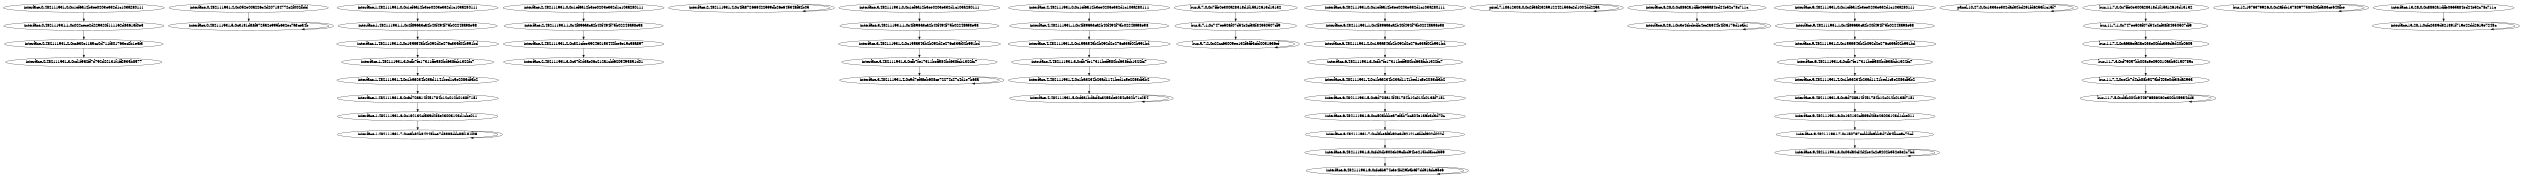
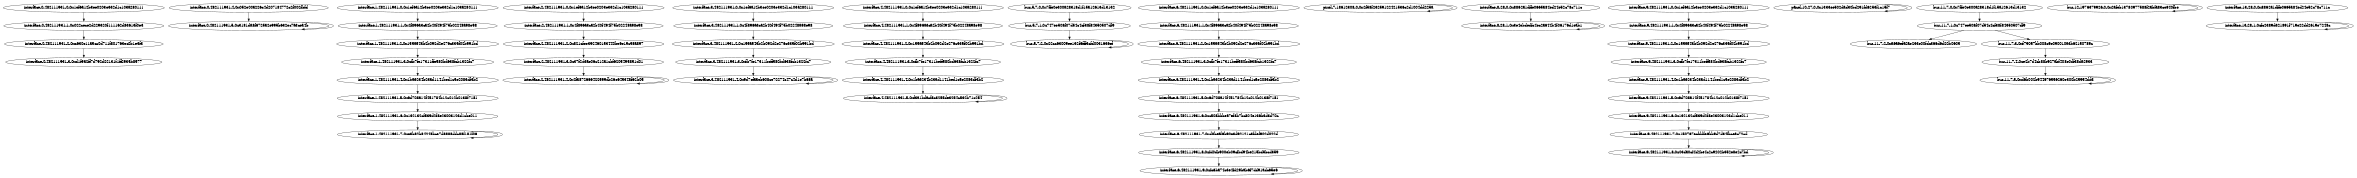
  digraph {
    "interface-0-482111931-0-0x1ef6a12b3ee0203e332d1c103a280111"
    "interface-0-482111931-1-0x022cece2d229320f111162d83613f0e3"
    "interface-0-482111931-2-0xc630e11a5cc0d711f801763ec0b1e3f3"
    "interface-0-482111931-3-0xd1f9a2ff7d792d22131f1ff2935b8577"
    "interface-0-482111931-4-0x052e00a226c4d207184772c2f002fbfd"
    "interface-0-482111931-5-0x3181da8f6725a2e995b632ec7a3cea4b"
    "interface-1-482111931-0-0x1ef6a12b3ee0203e332d1c103a280111"
    "interface-1-482111931-1-0x4f896a3ca2b40f494f75b02248a98e98"
    "interface-1-482111931-2-0x155a543b2b092d2e276c335f02b991bd"
    n10 [label="interface-1-482111931-3-0xfb7fe17311ffe580bd638fcb1322fc7"]
    "interface-1-482111931-4-0x1ba3234b23ad1141bed1c5e2083df3b2"
    "interface-1-482111931-5-0x6d708a14f451784b12c012b0138f7181"
    "interface-1-482111931-6-0x132132cf539d2f8e23003123d1cbe011"
    "interface-1-482111931-7-0xe3b82b84248bce7d8888ddc88f181f06"
    "interface-2-482111931-0-0x1ef6a12b3ee0203e332d1c103a280111"
    "interface-2-482111931-1-0x4f896a3ca2b40f494f75b02248a98e98"
    "interface-2-482111931-2-0x821cfee392460153440be6e19c98a897"
    "interface-2-482111931-3-0x37f2d3ae06c212a1cbf6205495851d01"
    "interface-2-482111931-4-0x4fa872666422599db26e645348f62b05"
    "interface-3-482111931-0-0x1ef6a12b3ee0203e332d1c103a280111"
    "interface-3-482111931-1-0x4f896a3ca2b40f494f75b02248a98e98"
    "interface-3-482111931-2-0x155a543b2b092d2e276c335f02b991bd"
    "interface-3-482111931-3-0xfb7fe17311beff580bd638fcb1322fc7"
    "interface-3-482111931-4-0x9d7efaaeb608ce72274c47c4d1e7b68a"
    "interface-4-482111931-0-0x1ef6a12b3ee0203e332d1c103a280111"
    "interface-4-482111931-1-0x4f896a3ca2b40f494f75b02248a98e98"
    "interface-4-482111931-2-0x155a543b2b092d2e276c335f02b991bd"
    "interface-4-482111931-3-0xfb7fe17311beff580bd638fcb1322fc7"
    "interface-4-482111931-4-0x1ba3234b23ad1141bed1c5e2083df3b2"
    "interface-4-482111931-5-0xf3a1bdacf8c3255de3254c532b71c254"
    "bus-5-7-0-0x7ffe0e300a28318d1f15a12613d13132"
    "bus-5-7-1-0x747ee508f07d54c4cf38f84350507df9"
    "bus-5-7-2-0x22cc63009ee132f6fff3cfd0031636ef"
    "interface-6-482111931-0-0x1ef6a12b3ee0203e332d1c103a280111"
    "interface-6-482111931-1-0x4f896a3ca2b40f494f75b02248a98e98"
    "interface-6-482111931-2-0x155a543b2b092d2e276c335f02b991bd"
    "interface-6-482111931-3-0xfb7fe17311beff580bd638fcb1322fc7"
    "interface-6-482111931-4-0x1ba3234b23ad1141bed1c5e2083df3b2"
    "interface-6-482111931-5-0x6d708a14f451784b12c012b0138f7181"
    "interface-6-482111931-6-0xc508bbbea7ef8b7bc804e136b3d3d70c"
    "interface-6-482111931-7-0xd8beaf6b90e3d92121c3fdef902d022d"
    "interface-6-482111931-8-0xfd0db900eb09cfbd94be215bd5bcd359"
    "interface-6-482111931-9-0xfc6ba74c3e4fd29bab6f7dd91adc65e6"
    "pixel-7-18612308-0-0x2f58f23259122421536c2d1004dd225a"
    "interface-8-28-0-0x8862a1dffe0665a84ed24e52c78c711c"
    "interface-8-28-1-0x3e4ebdedfc4ec2a644b4f06176d1eab1"
    "interface-9-482111931-0-0x1ef6a12b3ee0203e332d1c103a280111"
    "interface-9-482111931-1-0x4f896a3ca2b40f494f75b02248a98e98"
    "interface-9-482111931-2-0x155a543b2b092d2e276c335f02b991bd"
    "interface-9-482111931-3-0xfb7fe17311beff580bd638fcb1322fc7"
    "interface-9-482111931-4-0x1ba3234b23ad1141bed1c5e2083df3b2"
    "interface-9-482111931-5-0x6d708a14f451784b12c012b0138f7181"
    "interface-9-482111931-6-0x132132cf539d2f8e23003123d1cbe011"
    "interface-9-482111931-7-0x150767ecfddfe6bb9d7d34fbceac72cd"
    "interface-9-482111931-8-0x03da0cf4d2be4c2c9202b352e8e2c7bd"
    "panel-10-27-0-0x1333ee502dad30bd291fd6253f1c15f7"
    "bus-11-7-0-0x7ffe0e300a28318d1f15a12613d13132"
    "bus-11-7-1-0x747ee508f07d54c4cf38f84350507df9"
    "bus-11-7-2-0xa6a6efa2ae233e00fdc366d6d20b0605"
    "bus-11-7-3-0xf79057bb008c9e090010a3b62150789c"
    "bus-11-7-4-0xe2b7d4cb88b927abf408e0df38da2933"
    "bus-11-7-5-0xd6b002b944676556260e300b25954dd3"
    "bus-12-1976379926-0-0x2afeb13780977588f2abfa83ce640fbe"
    "interface-13-28-0-0x8862a1dffe0665a84ed24e52c78c711c"
    "interface-13-28-1-0xfc2389d321891f719e22dd2619e7248c"
    "interface-0-482111931-0-0x1ef6a12b3ee0203e332d1c103a280111" -> "interface-0-482111931-1-0x022cece2d229320f111162d83613f0e3"
    "interface-0-482111931-1-0x022cece2d229320f111162d83613f0e3" -> "interface-0-482111931-2-0xc630e11a5cc0d711f801763ec0b1e3f3"
    "interface-0-482111931-2-0xc630e11a5cc0d711f801763ec0b1e3f3" -> "interface-0-482111931-3-0xd1f9a2ff7d792d22131f1ff2935b8577"
    "interface-0-482111931-4-0x052e00a226c4d207184772c2f002fbfd" -> "interface-0-482111931-5-0x3181da8f6725a2e995b632ec7a3cea4b"
    "interface-0-482111931-5-0x3181da8f6725a2e995b632ec7a3cea4b" -> "interface-0-482111931-5-0x3181da8f6725a2e995b632ec7a3cea4b"
    "interface-1-482111931-0-0x1ef6a12b3ee0203e332d1c103a280111" -> "interface-1-482111931-1-0x4f896a3ca2b40f494f75b02248a98e98"
    "interface-1-482111931-1-0x4f896a3ca2b40f494f75b02248a98e98" -> "interface-1-482111931-2-0x155a543b2b092d2e276c335f02b991bd"
    "interface-1-482111931-2-0x155a543b2b092d2e276c335f02b991bd" -> n10
    n10 -> "interface-1-482111931-4-0x1ba3234b23ad1141bed1c5e2083df3b2"
    "interface-1-482111931-4-0x1ba3234b23ad1141bed1c5e2083df3b2" -> "interface-1-482111931-5-0x6d708a14f451784b12c012b0138f7181"
    "interface-1-482111931-5-0x6d708a14f451784b12c012b0138f7181" -> "interface-1-482111931-6-0x132132cf539d2f8e23003123d1cbe011"
    "interface-1-482111931-6-0x132132cf539d2f8e23003123d1cbe011" -> "interface-1-482111931-7-0xe3b82b84248bce7d8888ddc88f181f06"
    "interface-1-482111931-7-0xe3b82b84248bce7d8888ddc88f181f06" -> "interface-1-482111931-7-0xe3b82b84248bce7d8888ddc88f181f06"
    "interface-2-482111931-0-0x1ef6a12b3ee0203e332d1c103a280111" -> "interface-2-482111931-1-0x4f896a3ca2b40f494f75b02248a98e98"
    "interface-2-482111931-1-0x4f896a3ca2b40f494f75b02248a98e98" -> "interface-2-482111931-2-0x821cfee392460153440be6e19c98a897"
    "interface-2-482111931-2-0x821cfee392460153440be6e19c98a897" -> "interface-2-482111931-3-0x37f2d3ae06c212a1cbf6205495851d01"
+   "interface-2-482111931-3-0x37f2d3ae06c212a1cbf6205495851d01" -> "interface-2-482111931-4-0x4fa872666422599db26e645348f62b05"
    "interface-2-482111931-4-0x4fa872666422599db26e645348f62b05" -> "interface-2-482111931-4-0x4fa872666422599db26e645348f62b05"
    "interface-3-482111931-0-0x1ef6a12b3ee0203e332d1c103a280111" -> "interface-3-482111931-1-0x4f896a3ca2b40f494f75b02248a98e98"
    "interface-3-482111931-1-0x4f896a3ca2b40f494f75b02248a98e98" -> "interface-3-482111931-2-0x155a543b2b092d2e276c335f02b991bd"
    "interface-3-482111931-2-0x155a543b2b092d2e276c335f02b991bd" -> "interface-3-482111931-3-0xfb7fe17311beff580bd638fcb1322fc7"
    "interface-3-482111931-3-0xfb7fe17311beff580bd638fcb1322fc7" -> "interface-3-482111931-4-0x9d7efaaeb608ce72274c47c4d1e7b68a"
    "interface-3-482111931-4-0x9d7efaaeb608ce72274c47c4d1e7b68a" -> "interface-3-482111931-4-0x9d7efaaeb608ce72274c47c4d1e7b68a"
    "interface-4-482111931-0-0x1ef6a12b3ee0203e332d1c103a280111" -> "interface-4-482111931-1-0x4f896a3ca2b40f494f75b02248a98e98"
    "interface-4-482111931-1-0x4f896a3ca2b40f494f75b02248a98e98" -> "interface-4-482111931-2-0x155a543b2b092d2e276c335f02b991bd"
    "interface-4-482111931-2-0x155a543b2b092d2e276c335f02b991bd" -> "interface-4-482111931-3-0xfb7fe17311beff580bd638fcb1322fc7"
    "interface-4-482111931-3-0xfb7fe17311beff580bd638fcb1322fc7" -> "interface-4-482111931-4-0x1ba3234b23ad1141bed1c5e2083df3b2"
    "interface-4-482111931-4-0x1ba3234b23ad1141bed1c5e2083df3b2" -> "interface-4-482111931-5-0xf3a1bdacf8c3255de3254c532b71c254"
    "interface-4-482111931-5-0xf3a1bdacf8c3255de3254c532b71c254" -> "interface-4-482111931-5-0xf3a1bdacf8c3255de3254c532b71c254"
    "bus-5-7-0-0x7ffe0e300a28318d1f15a12613d13132" -> "bus-5-7-1-0x747ee508f07d54c4cf38f84350507df9"
    "bus-5-7-1-0x747ee508f07d54c4cf38f84350507df9" -> "bus-5-7-2-0x22cc63009ee132f6fff3cfd0031636ef"
    "bus-5-7-2-0x22cc63009ee132f6fff3cfd0031636ef" -> "bus-5-7-2-0x22cc63009ee132f6fff3cfd0031636ef"
    "interface-6-482111931-0-0x1ef6a12b3ee0203e332d1c103a280111" -> "interface-6-482111931-1-0x4f896a3ca2b40f494f75b02248a98e98"
    "interface-6-482111931-1-0x4f896a3ca2b40f494f75b02248a98e98" -> "interface-6-482111931-2-0x155a543b2b092d2e276c335f02b991bd"
    "interface-6-482111931-2-0x155a543b2b092d2e276c335f02b991bd" -> "interface-6-482111931-3-0xfb7fe17311beff580bd638fcb1322fc7"
    "interface-6-482111931-3-0xfb7fe17311beff580bd638fcb1322fc7" -> "interface-6-482111931-4-0x1ba3234b23ad1141bed1c5e2083df3b2"
    "interface-6-482111931-4-0x1ba3234b23ad1141bed1c5e2083df3b2" -> "interface-6-482111931-5-0x6d708a14f451784b12c012b0138f7181"
    "interface-6-482111931-5-0x6d708a14f451784b12c012b0138f7181" -> "interface-6-482111931-6-0xc508bbbea7ef8b7bc804e136b3d3d70c"
    "interface-6-482111931-6-0xc508bbbea7ef8b7bc804e136b3d3d70c" -> "interface-6-482111931-7-0xd8beaf6b90e3d92121c3fdef902d022d"
    "interface-6-482111931-7-0xd8beaf6b90e3d92121c3fdef902d022d" -> "interface-6-482111931-8-0xfd0db900eb09cfbd94be215bd5bcd359"
    "interface-6-482111931-8-0xfd0db900eb09cfbd94be215bd5bcd359" -> "interface-6-482111931-9-0xfc6ba74c3e4fd29bab6f7dd91adc65e6"
    "interface-6-482111931-9-0xfc6ba74c3e4fd29bab6f7dd91adc65e6" -> "interface-6-482111931-9-0xfc6ba74c3e4fd29bab6f7dd91adc65e6"
    "pixel-7-18612308-0-0x2f58f23259122421536c2d1004dd225a" -> "pixel-7-18612308-0-0x2f58f23259122421536c2d1004dd225a"
    "interface-8-28-0-0x8862a1dffe0665a84ed24e52c78c711c" -> "interface-8-28-1-0x3e4ebdedfc4ec2a644b4f06176d1eab1"
    "interface-8-28-1-0x3e4ebdedfc4ec2a644b4f06176d1eab1" -> "interface-8-28-1-0x3e4ebdedfc4ec2a644b4f06176d1eab1"
    "interface-9-482111931-0-0x1ef6a12b3ee0203e332d1c103a280111" -> "interface-9-482111931-1-0x4f896a3ca2b40f494f75b02248a98e98"
    "interface-9-482111931-1-0x4f896a3ca2b40f494f75b02248a98e98" -> "interface-9-482111931-2-0x155a543b2b092d2e276c335f02b991bd"
    "interface-9-482111931-2-0x155a543b2b092d2e276c335f02b991bd" -> "interface-9-482111931-3-0xfb7fe17311beff580bd638fcb1322fc7"
    "interface-9-482111931-3-0xfb7fe17311beff580bd638fcb1322fc7" -> "interface-9-482111931-4-0x1ba3234b23ad1141bed1c5e2083df3b2"
    "interface-9-482111931-4-0x1ba3234b23ad1141bed1c5e2083df3b2" -> "interface-9-482111931-5-0x6d708a14f451784b12c012b0138f7181"
    "interface-9-482111931-5-0x6d708a14f451784b12c012b0138f7181" -> "interface-9-482111931-6-0x132132cf539d2f8e23003123d1cbe011"
    "interface-9-482111931-6-0x132132cf539d2f8e23003123d1cbe011" -> "interface-9-482111931-7-0x150767ecfddfe6bb9d7d34fbceac72cd"
    "interface-9-482111931-7-0x150767ecfddfe6bb9d7d34fbceac72cd" -> "interface-9-482111931-8-0x03da0cf4d2be4c2c9202b352e8e2c7bd"
    "interface-9-482111931-8-0x03da0cf4d2be4c2c9202b352e8e2c7bd" -> "interface-9-482111931-8-0x03da0cf4d2be4c2c9202b352e8e2c7bd"
    "panel-10-27-0-0x1333ee502dad30bd291fd6253f1c15f7" -> "panel-10-27-0-0x1333ee502dad30bd291fd6253f1c15f7"
    "bus-11-7-0-0x7ffe0e300a28318d1f15a12613d13132" -> "bus-11-7-1-0x747ee508f07d54c4cf38f84350507df9"
    "bus-11-7-1-0x747ee508f07d54c4cf38f84350507df9" -> "bus-11-7-2-0xa6a6efa2ae233e00fdc366d6d20b0605"
-   "bus-11-7-2-0xa6a6efa2ae233e00fdc366d6d20b0605" -> "bus-11-7-3-0xf79057bb008c9e090010a3b62150789c"
+   "bus-11-7-1-0x747ee508f07d54c4cf38f84350507df9" -> "bus-11-7-3-0xf79057bb008c9e090010a3b62150789c"
    "bus-11-7-3-0xf79057bb008c9e090010a3b62150789c" -> "bus-11-7-4-0xe2b7d4cb88b927abf408e0df38da2933"
    "bus-11-7-4-0xe2b7d4cb88b927abf408e0df38da2933" -> "bus-11-7-5-0xd6b002b944676556260e300b25954dd3"
    "bus-11-7-5-0xd6b002b944676556260e300b25954dd3" -> "bus-11-7-5-0xd6b002b944676556260e300b25954dd3"
    "bus-12-1976379926-0-0x2afeb13780977588f2abfa83ce640fbe" -> "bus-12-1976379926-0-0x2afeb13780977588f2abfa83ce640fbe"
    "interface-13-28-0-0x8862a1dffe0665a84ed24e52c78c711c" -> "interface-13-28-1-0xfc2389d321891f719e22dd2619e7248c"
    "interface-13-28-1-0xfc2389d321891f719e22dd2619e7248c" -> "interface-13-28-1-0xfc2389d321891f719e22dd2619e7248c"
  }
